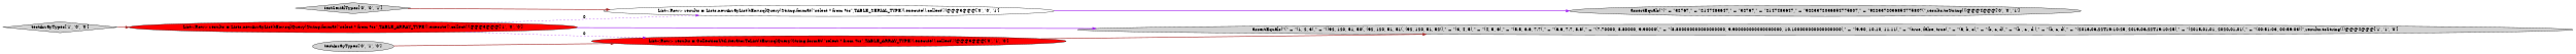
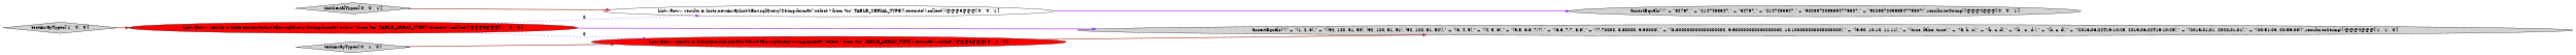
  digraph {
    rankdir=LR
    node [fillcolor=lightgray shape=ellipse style=filled]
    edge [style=bold color=brown]
-   n1 [label="testArrayTypes['0', '1', '0']"]
+   n1 [label="testArrayTypes['0', '1', '0']" shape=diamond]
    n2 [fillcolor=red label="List<Row> results = CollectionUtil.iteratorToList(tEnv.sqlQuery(String.format(\"select * from %s\",TABLE_ARRAY_TYPE)).execute().collect())@@@3@@@['0', '1', '0']"]
    n3 [label="testSerialTypes['0', '0', '1']" shape=diamond]
    n4 [fillcolor=white label="List<Row> results = Lists.newArrayList(tEnv.sqlQuery(String.format(\"select * from %s\",TABLE_SERIAL_TYPE)).execute().collect())@@@3@@@['0', '0', '1']"]
    n5 [label="testArrayTypes['1', '0', '0']" shape=diamond]
    n6 [fillcolor=red label="List<Row> results = Lists.newArrayList(tEnv.sqlQuery(String.format(\"select * from %s\",TABLE_ARRAY_TYPE)).execute().collect())@@@3@@@['1', '0', '0']"]
    n7 [label="assertEquals(\"(\" + \"32767,\" + \"2147483647,\" + \"32767,\" + \"2147483647,\" + \"9223372036854775807,\" + \"9223372036854775807(\",results.toString())@@@4@@@['0', '0', '1']"]
    n8 [label="assertEquals(\"(\" + \"(1, 2, 3(,\" + \"((92, 120, 51, 50(, (92, 120, 51, 51(, (92, 120, 51, 52((,\" + \"(3, 4, 5(,\" + \"(4, 5, 6(,\" + \"(5.5, 6.6, 7.7(,\" + \"(6.6, 7.7, 8.8(,\" + \"(7.70000, 8.80000, 9.90000(,\" + \"(8.800000000000000000, 9.900000000000000000, 10.100000000000000000(,\" + \"(9.90, 10.10, 11.11(,\" + \"(true, false, true(,\" + \"(a, b, c(,\" + \"(b, c, d(,\" + \"(b , c , d (,\" + \"(b, c, d(,\" + \"(2016-06-22T19:10:25, 2019-06-22T19:10:25(,\" + \"(2015-01-01, 2020-01-01(,\" + \"(00:51:03, 00:59:03((\",results.toString())@@@4@@@['1', '1', '0']"]
    n1 -> n2
    n2 -> n8
    n3 -> n4
    n4 -> n7 [color=purple]
    n5 -> n6
    n6 -> n2 [label=0 style=dashed color=purple]
    n6 -> n4 [label=0 style=dashed color=purple]
    n6 -> n8 [color=purple]
  }
